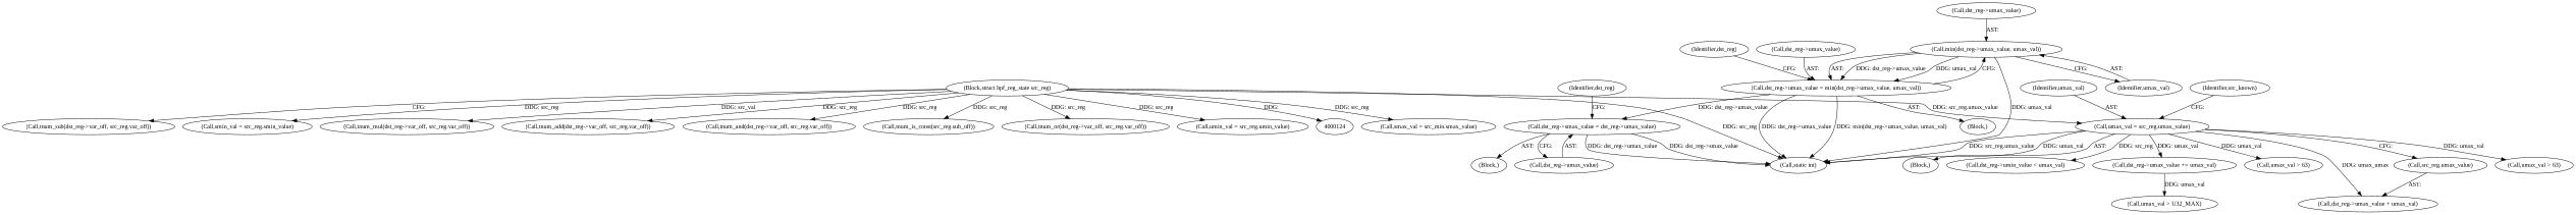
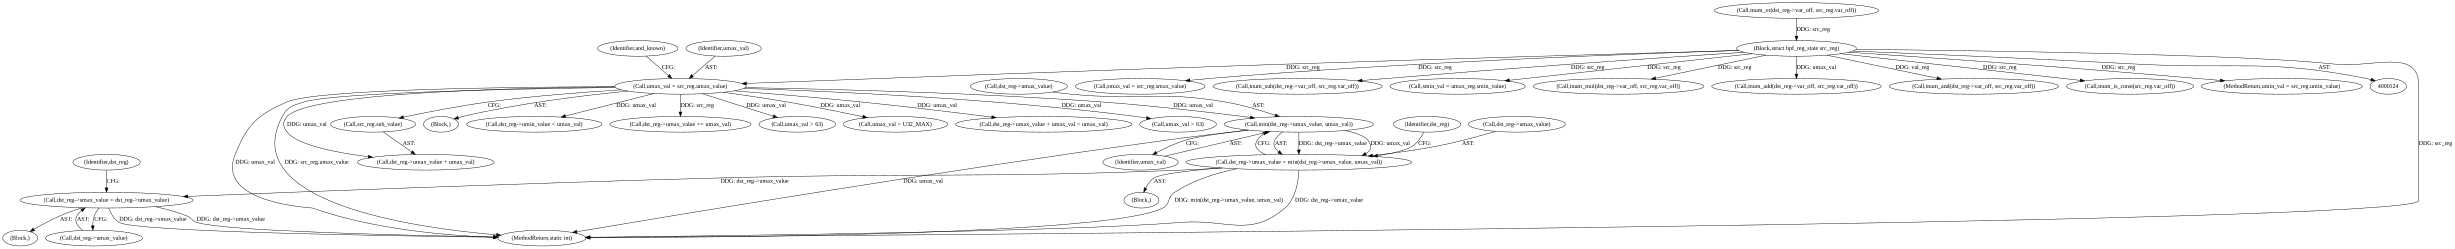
  digraph {
    fontname="Liberation Serif"
    node [fontname="Liberation Serif"]
    edge [fontname="Liberation Serif"]
    n1 [label="(Call,min(dst_reg->umax_value, umax_val))"]
    n2 [label="(Call,dst_reg->umax_value = min(dst_reg->umax_value, umax_val))"]
    n3 [label="(Identifier,umax_val)"]
-   n4 [label="(Call,static int)"]
+   n4 [label="(MethodReturn,static int)"]
    n5 [label="(Call,dst_reg->smax_value = dst_reg->umax_value)"]
    n6 [label="(Block,)"]
    n7 [label="(Call,umax_val = src_reg.umax_value)"]
    n8 [label="(Block,)"]
    n9 [label="(Call,dst_reg->umin_value < umax_val)"]
    n10 [label="(Call,dst_reg->umax_value += umax_val)"]
    n11 [label="(Call,umax_val > 63)"]
    n12 [label="(Call,dst_reg->umax_value + umax_val)"]
    n13 [label="(Call,umax_val > U32_MAX)"]
-   n14 [label="(Call,src_reg.umax_value)"]
+   n14 [label="(Call,src_reg.sub_value)"]
+   n15 [label="(Call,dst_reg->umax_value + umax_val < umax_val)"]
    n16 [label="(Call,umax_val > 63)"]
    n17 [label="(Block,struct bpf_reg_state src_reg)"]
-   n18 [label="(Call,smax_val = src_min.smax_value)"]
+   n18 [label="(Call,smax_val = src_reg.smax_value)"]
    n19 [label="(Call,tnum_sub(dst_reg->var_off, src_reg.var_off))"]
-   n20 [label="(Call,smin_val = src_reg.smin_value)"]
+   n20 [label="(Call,smin_val = umax_reg.smin_value)"]
    n21 [label="(Call,tnum_mul(dst_reg->var_off, src_reg.var_off))"]
    n22 [label="(Call,tnum_add(dst_reg->var_off, src_reg.var_off))"]
    n23 [label="(Call,tnum_and(dst_reg->var_off, src_reg.var_off))"]
-   n24 [label="(Call,tnum_is_const(src_reg.sub_off))"]
+   n24 [label="(Call,tnum_is_const(src_reg.var_off))"]
    n25 [label="(Call,tnum_or(dst_reg->var_off, src_reg.var_off))"]
-   n26 [label="(Call,umin_val = src_reg.umin_value)"]
+   n26 [label="(MethodReturn,umin_val = src_reg.umin_value)"]
    n27 [label=4000124]
    n28 [label="(Block,)"]
    n29 [label="(Call,dst_reg->umax_value)"]
    n30 [label="(Identifier,dst_reg)"]
    n31 [label="(Identifier,umax_val)"]
    n32 [label="(Identifier,dst_reg)"]
    n33 [label="(Call,dst_reg->umax_value)"]
-   n34 [label="(Identifier,src_known)"]
+   n34 [label="(Identifier,and_known)"]
    n35 [label="(Call,dst_reg->umax_value)"]
    n1 -> n2 [label="AST: "]
    n1 -> n2 [label="DDG: dst_reg->umax_value"]
    n1 -> n2 [label="DDG: umax_val"]
    n1 -> n3 [label="CFG: "]
    n1 -> n4 [label="DDG: umax_val"]
    n2 -> n1 [label="CFG: "]
    n2 -> n4 [label="DDG: dst_reg->umax_value"]
    n2 -> n4 [label="DDG: min(dst_reg->umax_value, umax_val)"]
    n2 -> n5 [label="DDG: dst_reg->umax_value"]
    n2 -> n6 [label="AST: "]
    n3 -> n1 [label="AST: "]
    n5 -> n4 [label="DDG: dst_reg->smax_value"]
    n5 -> n4 [label="DDG: dst_reg->umax_value"]
    n5 -> n28 [label="AST: "]
    n5 -> n29 [label="CFG: "]
+   n7 -> n1 [label="DDG: umax_val"]
    n7 -> n4 [label="DDG: src_reg.umax_value"]
    n7 -> n4 [label="DDG: umax_val"]
    n7 -> n8 [label="AST: "]
-   n7 -> n9 [label="DDG: src_reg"]
-   n7 -> n10 [label="DDG: umax_val"]
+   n7 -> n9 [label="DDG: umax_val"]
+   n7 -> n10 [label="DDG: src_reg"]
    n7 -> n11 [label="DDG: umax_val"]
-   n7 -> n12 [label="DDG: umax_umax"]
-   n10 -> n13 [label="DDG: umax_val"]
+   n7 -> n12 [label="DDG: umax_val"]
+   n7 -> n13 [label="DDG: umax_val"]
    n7 -> n14 [label="CFG: "]
+   n7 -> n15 [label="DDG: umax_val"]
    n7 -> n16 [label="DDG: umax_val"]
    n14 -> n12 [label="AST: "]
    n17 -> n4 [label="DDG: src_reg"]
-   n17 -> n7 [label="DDG: src_reg.umax_value"]
+   n17 -> n7 [label="DDG: src_reg"]
    n17 -> n18 [label="DDG: src_reg"]
-   n17 -> n19 [label="CFG: "]
+   n17 -> n19 [label="DDG: src_reg"]
    n17 -> n20 [label="DDG: src_reg"]
-   n17 -> n21 [label="DDG: src_val"]
-   n17 -> n22 [label="DDG: src_reg"]
-   n17 -> n23 [label="DDG: src_reg"]
+   n17 -> n21 [label="DDG: src_reg"]
+   n17 -> n22 [label="DDG: umax_val"]
+   n17 -> n23 [label="DDG: val_reg"]
    n17 -> n24 [label="DDG: src_reg"]
-   n17 -> n25 [label="DDG: src_reg"]
+   n25 -> n17 [label="DDG: src_reg"]
    n17 -> n26 [label="DDG: src_reg"]
-   n17 -> n27 [label="DDG: "]
+   n17 -> n27 [label="AST: "]
    n29 -> n5 [label="AST: "]
    n30 -> n2 [label="CFG: "]
    n31 -> n7 [label="AST: "]
    n32 -> n5 [label="CFG: "]
    n33 -> n2 [label="AST: "]
    n34 -> n7 [label="CFG: "]
    n35 -> n1 [label="AST: "]
  }
